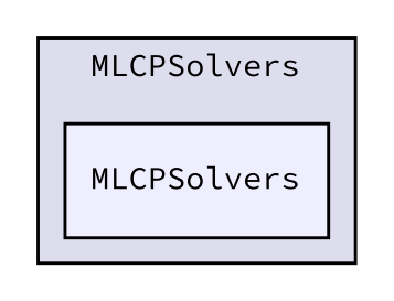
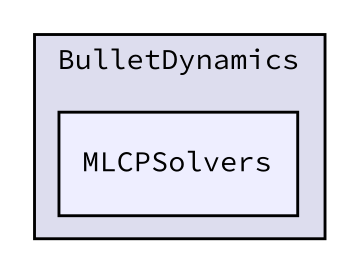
  digraph {
    compound=true
    fontname="Source Code Pro"
    n1 [fillcolor="#eeeeff" fontname="Source Code Pro" fontsize=10 label=MLCPSolvers pencolor=black shape=box style=filled]
    subgraph cluster_1 {
      bgcolor="#ddddee"
      fontsize=10
-     label=MLCPSolvers
+     label=BulletDynamics
      pencolor=black
      n1
    }
  }
